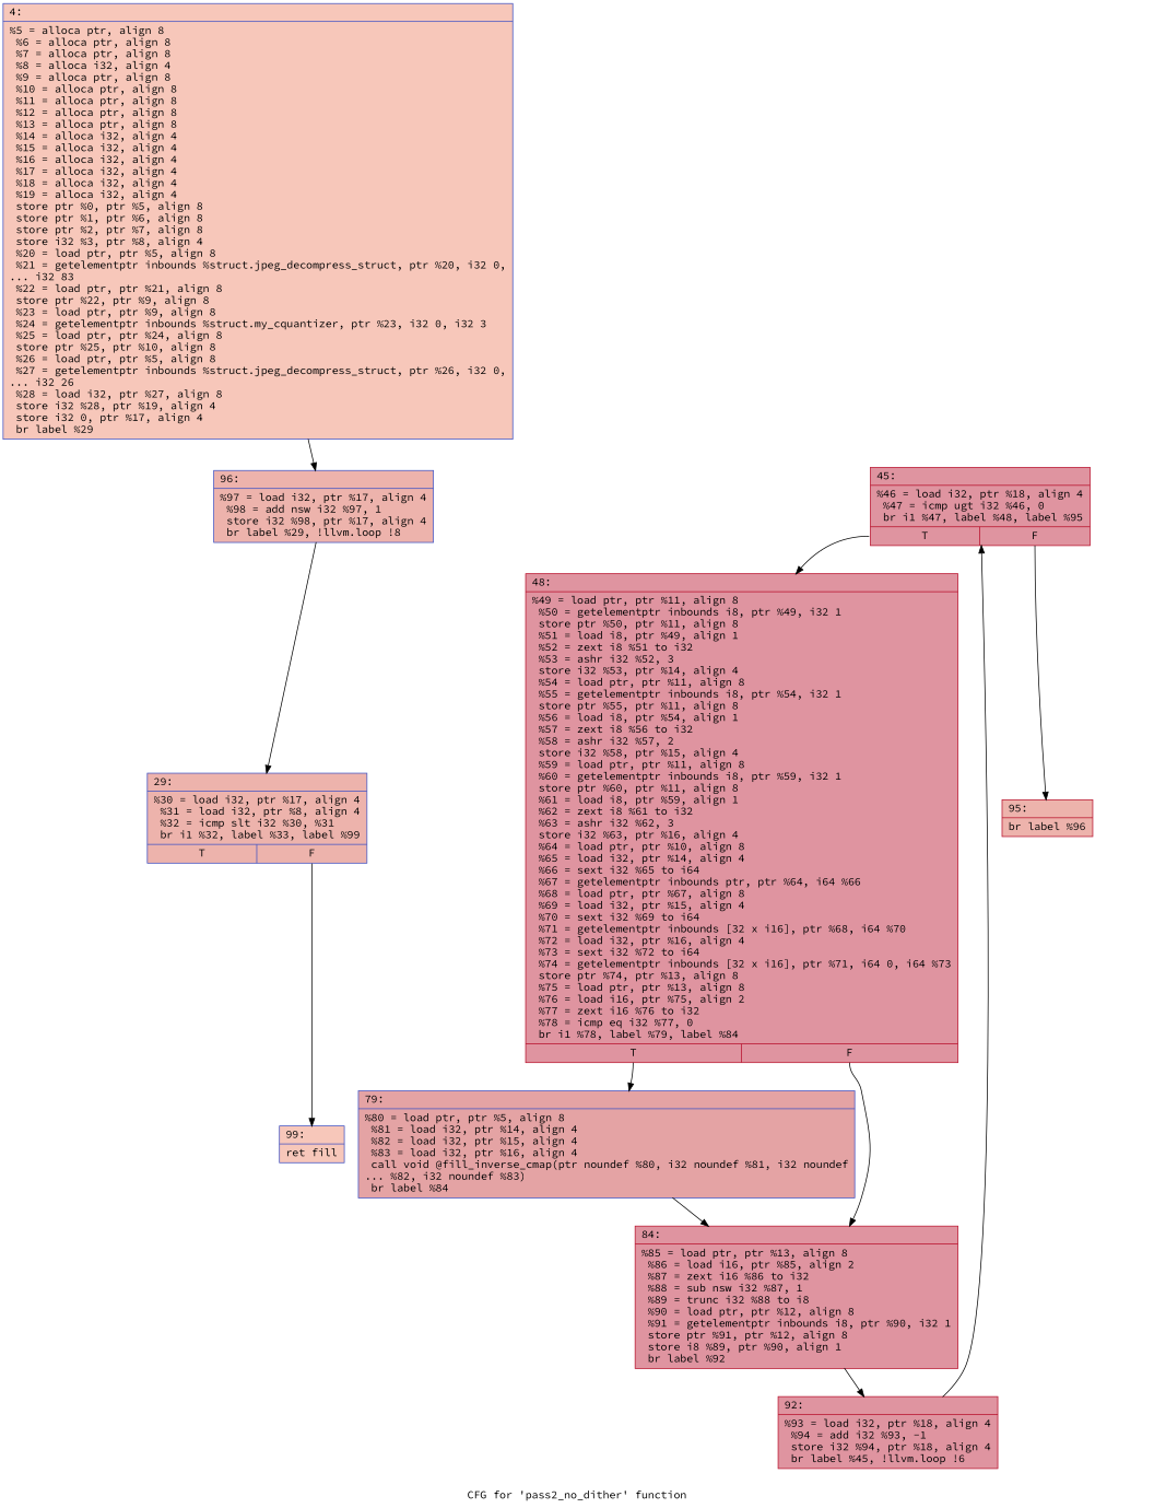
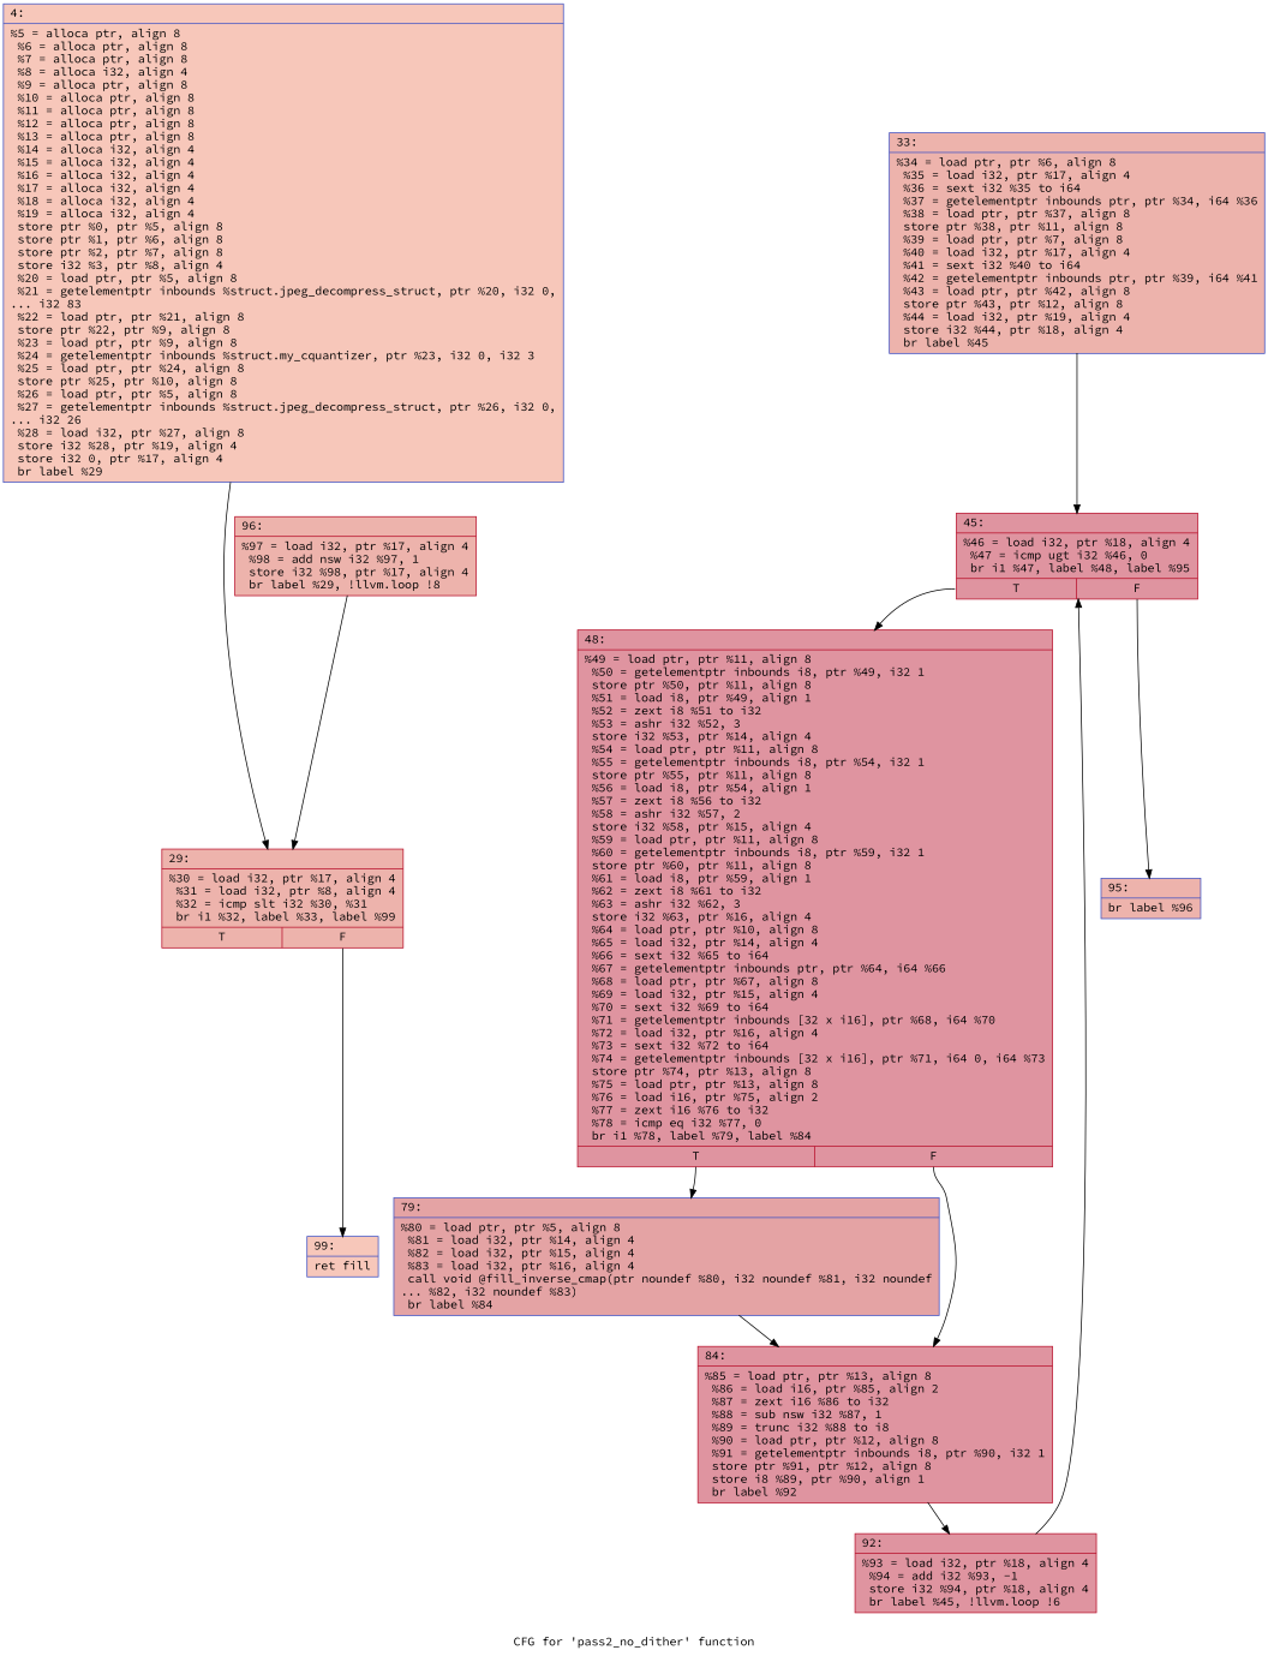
  digraph {
    fontname="Source Code Pro"
    label="CFG for 'pass2_no_dither' function"
    node [color="#3d50c3ff" fillcolor="#d6524470" fontname="Source Code Pro" shape=record style=filled]
    edge [fontname="Source Code Pro"]
    n1 [fillcolor="#ec7f6370" label="{4:\l|  %5 = alloca ptr, align 8\l  %6 = alloca ptr, align 8\l  %7 = alloca ptr, align 8\l  %8 = alloca i32, align 4\l  %9 = alloca ptr, align 8\l  %10 = alloca ptr, align 8\l  %11 = alloca ptr, align 8\l  %12 = alloca ptr, align 8\l  %13 = alloca ptr, align 8\l  %14 = alloca i32, align 4\l  %15 = alloca i32, align 4\l  %16 = alloca i32, align 4\l  %17 = alloca i32, align 4\l  %18 = alloca i32, align 4\l  %19 = alloca i32, align 4\l  store ptr %0, ptr %5, align 8\l  store ptr %1, ptr %6, align 8\l  store ptr %2, ptr %7, align 8\l  store i32 %3, ptr %8, align 4\l  %20 = load ptr, ptr %5, align 8\l  %21 = getelementptr inbounds %struct.jpeg_decompress_struct, ptr %20, i32 0,\l... i32 83\l  %22 = load ptr, ptr %21, align 8\l  store ptr %22, ptr %9, align 8\l  %23 = load ptr, ptr %9, align 8\l  %24 = getelementptr inbounds %struct.my_cquantizer, ptr %23, i32 0, i32 3\l  %25 = load ptr, ptr %24, align 8\l  store ptr %25, ptr %10, align 8\l  %26 = load ptr, ptr %5, align 8\l  %27 = getelementptr inbounds %struct.jpeg_decompress_struct, ptr %26, i32 0,\l... i32 26\l  %28 = load i32, ptr %27, align 8\l  store i32 %28, ptr %19, align 4\l  store i32 0, ptr %17, align 4\l  br label %29\l}"]
-   n2 [label="{29:\l|  %30 = load i32, ptr %17, align 4\l  %31 = load i32, ptr %8, align 4\l  %32 = icmp slt i32 %30, %31\l  br i1 %32, label %33, label %99\l|{<s0>T|<s1>F}}"]
+   n2 [color="#b70d28ff" label="{29:\l|  %30 = load i32, ptr %17, align 4\l  %31 = load i32, ptr %8, align 4\l  %32 = icmp slt i32 %30, %31\l  br i1 %32, label %33, label %99\l|{<s0>T|<s1>F}}"]
    n3 [fillcolor="#ec7f6370" label="{99:\l|  ret fill\l}"]
+   n4 [label="{33:\l|  %34 = load ptr, ptr %6, align 8\l  %35 = load i32, ptr %17, align 4\l  %36 = sext i32 %35 to i64\l  %37 = getelementptr inbounds ptr, ptr %34, i64 %36\l  %38 = load ptr, ptr %37, align 8\l  store ptr %38, ptr %11, align 8\l  %39 = load ptr, ptr %7, align 8\l  %40 = load i32, ptr %17, align 4\l  %41 = sext i32 %40 to i64\l  %42 = getelementptr inbounds ptr, ptr %39, i64 %41\l  %43 = load ptr, ptr %42, align 8\l  store ptr %43, ptr %12, align 8\l  %44 = load i32, ptr %19, align 4\l  store i32 %44, ptr %18, align 4\l  br label %45\l}"]
    n5 [color="#b70d28ff" fillcolor="#b70d2870" label="{45:\l|  %46 = load i32, ptr %18, align 4\l  %47 = icmp ugt i32 %46, 0\l  br i1 %47, label %48, label %95\l|{<s0>T|<s1>F}}"]
    n6 [color="#b70d28ff" fillcolor="#b70d2870" label="{48:\l|  %49 = load ptr, ptr %11, align 8\l  %50 = getelementptr inbounds i8, ptr %49, i32 1\l  store ptr %50, ptr %11, align 8\l  %51 = load i8, ptr %49, align 1\l  %52 = zext i8 %51 to i32\l  %53 = ashr i32 %52, 3\l  store i32 %53, ptr %14, align 4\l  %54 = load ptr, ptr %11, align 8\l  %55 = getelementptr inbounds i8, ptr %54, i32 1\l  store ptr %55, ptr %11, align 8\l  %56 = load i8, ptr %54, align 1\l  %57 = zext i8 %56 to i32\l  %58 = ashr i32 %57, 2\l  store i32 %58, ptr %15, align 4\l  %59 = load ptr, ptr %11, align 8\l  %60 = getelementptr inbounds i8, ptr %59, i32 1\l  store ptr %60, ptr %11, align 8\l  %61 = load i8, ptr %59, align 1\l  %62 = zext i8 %61 to i32\l  %63 = ashr i32 %62, 3\l  store i32 %63, ptr %16, align 4\l  %64 = load ptr, ptr %10, align 8\l  %65 = load i32, ptr %14, align 4\l  %66 = sext i32 %65 to i64\l  %67 = getelementptr inbounds ptr, ptr %64, i64 %66\l  %68 = load ptr, ptr %67, align 8\l  %69 = load i32, ptr %15, align 4\l  %70 = sext i32 %69 to i64\l  %71 = getelementptr inbounds [32 x i16], ptr %68, i64 %70\l  %72 = load i32, ptr %16, align 4\l  %73 = sext i32 %72 to i64\l  %74 = getelementptr inbounds [32 x i16], ptr %71, i64 0, i64 %73\l  store ptr %74, ptr %13, align 8\l  %75 = load ptr, ptr %13, align 8\l  %76 = load i16, ptr %75, align 2\l  %77 = zext i16 %76 to i32\l  %78 = icmp eq i32 %77, 0\l  br i1 %78, label %79, label %84\l|{<s0>T|<s1>F}}"]
-   n7 [color="#b70d28ff" label="{95:\l|  br label %96\l}"]
+   n7 [label="{95:\l|  br label %96\l}"]
    n8 [fillcolor="#c32e3170" label="{79:\l|  %80 = load ptr, ptr %5, align 8\l  %81 = load i32, ptr %14, align 4\l  %82 = load i32, ptr %15, align 4\l  %83 = load i32, ptr %16, align 4\l  call void @fill_inverse_cmap(ptr noundef %80, i32 noundef %81, i32 noundef\l... %82, i32 noundef %83)\l  br label %84\l}"]
    n9 [color="#b70d28ff" fillcolor="#b70d2870" label="{84:\l|  %85 = load ptr, ptr %13, align 8\l  %86 = load i16, ptr %85, align 2\l  %87 = zext i16 %86 to i32\l  %88 = sub nsw i32 %87, 1\l  %89 = trunc i32 %88 to i8\l  %90 = load ptr, ptr %12, align 8\l  %91 = getelementptr inbounds i8, ptr %90, i32 1\l  store ptr %91, ptr %12, align 8\l  store i8 %89, ptr %90, align 1\l  br label %92\l}"]
    n10 [color="#b70d28ff" fillcolor="#b70d2870" label="{92:\l|  %93 = load i32, ptr %18, align 4\l  %94 = add i32 %93, -1\l  store i32 %94, ptr %18, align 4\l  br label %45, !llvm.loop !6\l}"]
-   n11 [label="{96:\l|  %97 = load i32, ptr %17, align 4\l  %98 = add nsw i32 %97, 1\l  store i32 %98, ptr %17, align 4\l  br label %29, !llvm.loop !8\l}"]
-   n1 -> n11
+   n11 [color="#b70d28ff" label="{96:\l|  %97 = load i32, ptr %17, align 4\l  %98 = add nsw i32 %97, 1\l  store i32 %98, ptr %17, align 4\l  br label %29, !llvm.loop !8\l}"]
+   n1 -> n2
    n2 -> n3 [tailport=s1]
+   n4 -> n5
    n5 -> n6 [tailport=s0]
    n5 -> n7 [tailport=s1]
    n6 -> n8 [tailport=s0]
    n6 -> n9 [tailport=s1]
    n8 -> n9
    n9 -> n10
    n10 -> n5
    n11 -> n2
  }
